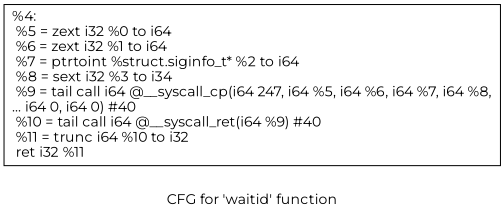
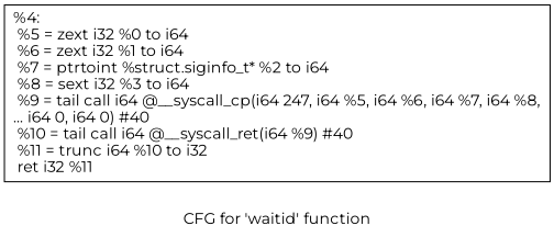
  digraph {
    label="CFG for 'waitid' function"
    fontname=Montserrat
-   n1 [label="{%4:\l  %5 = zext i32 %0 to i64\l  %6 = zext i32 %1 to i64\l  %7 = ptrtoint %struct.siginfo_t* %2 to i64\l  %8 = sext i32 %3 to i34\l  %9 = tail call i64 @__syscall_cp(i64 247, i64 %5, i64 %6, i64 %7, i64 %8,\l... i64 0, i64 0) #40\l  %10 = tail call i64 @__syscall_ret(i64 %9) #40\l  %11 = trunc i64 %10 to i32\l  ret i32 %11\l}" shape=record fontname=Montserrat]
+   n1 [label="{%4:\l  %5 = zext i32 %0 to i64\l  %6 = zext i32 %1 to i64\l  %7 = ptrtoint %struct.siginfo_t* %2 to i64\l  %8 = sext i32 %3 to i64\l  %9 = tail call i64 @__syscall_cp(i64 247, i64 %5, i64 %6, i64 %7, i64 %8,\l... i64 0, i64 0) #40\l  %10 = tail call i64 @__syscall_ret(i64 %9) #40\l  %11 = trunc i64 %10 to i32\l  ret i32 %11\l}" shape=record fontname=Montserrat]
  }
